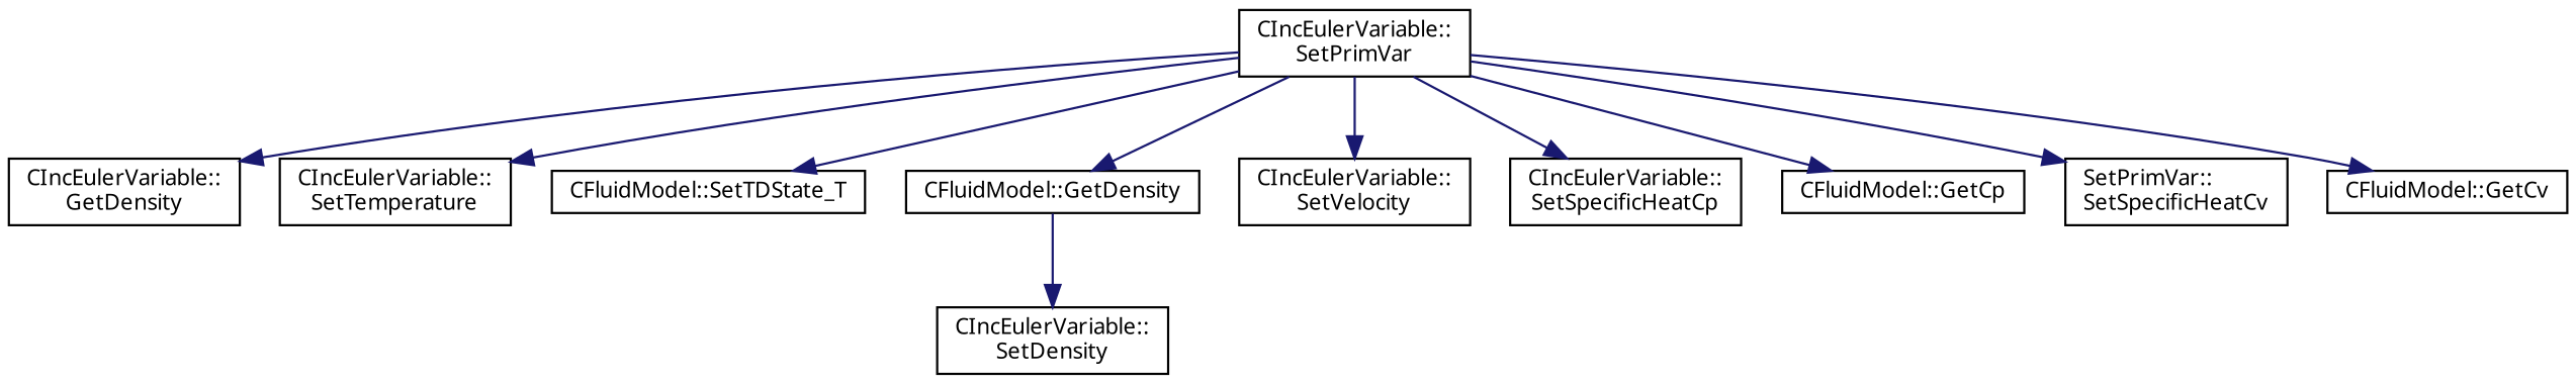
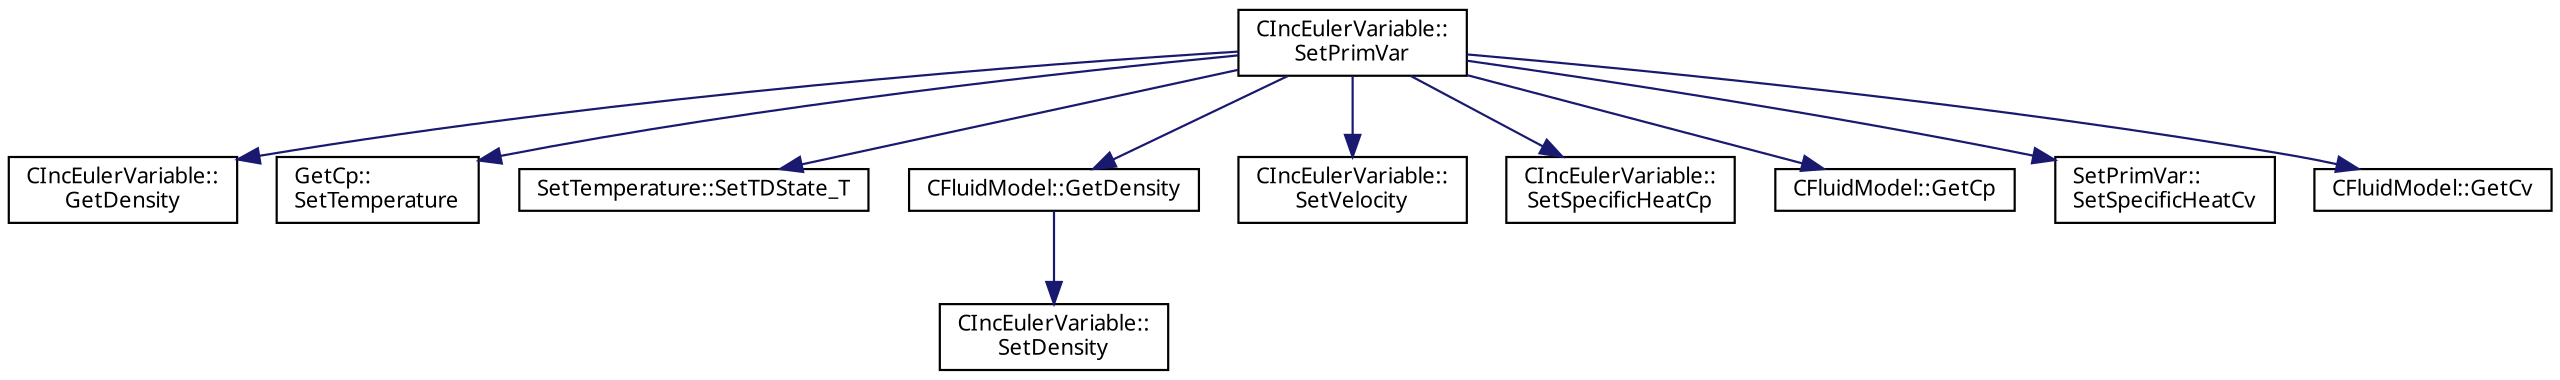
  digraph {
    fontname="Noto Sans"
    rankdir=TB
    node [color=black fillcolor=white fontname="Noto Sans" fontsize=10 shape=record style=filled]
    edge [color=midnightblue fontname="Noto Sans" fontsize=10 labelfontname=Helvetica labelfontsize=10 style=solid]
    n1 [height=0.2 label="CIncEulerVariable::\lSetPrimVar" width=0.4]
    n2 [height=0.2 label="CIncEulerVariable::\lGetDensity" width=0.4]
-   n3 [height=0.2 label="CIncEulerVariable::\lSetTemperature" width=0.4]
-   n4 [height=0.2 label="CFluidModel::SetTDState_T" width=0.4]
+   n3 [height=0.2 label="GetCp::\lSetTemperature" width=0.4]
+   n4 [height=0.2 label="SetTemperature::SetTDState_T" width=0.4]
    n5 [height=0.2 label="CFluidModel::GetDensity" width=0.4]
    n6 [height=0.2 label="CIncEulerVariable::\lSetVelocity" width=0.4]
    n7 [height=0.2 label="CIncEulerVariable::\lSetSpecificHeatCp" width=0.4]
    n8 [height=0.2 label="CFluidModel::GetCp" width=0.4]
    n9 [height=0.2 label="SetPrimVar::\lSetSpecificHeatCv" width=0.4]
    n10 [height=0.2 label="CFluidModel::GetCv" width=0.4]
    n11 [height=0.2 label="CIncEulerVariable::\lSetDensity" width=0.4]
    n1 -> n2
    n1 -> n3
    n1 -> n4
    n1 -> n5
    n1 -> n6
    n1 -> n7
    n1 -> n8
    n1 -> n9
    n1 -> n10
    n5 -> n11
  }
